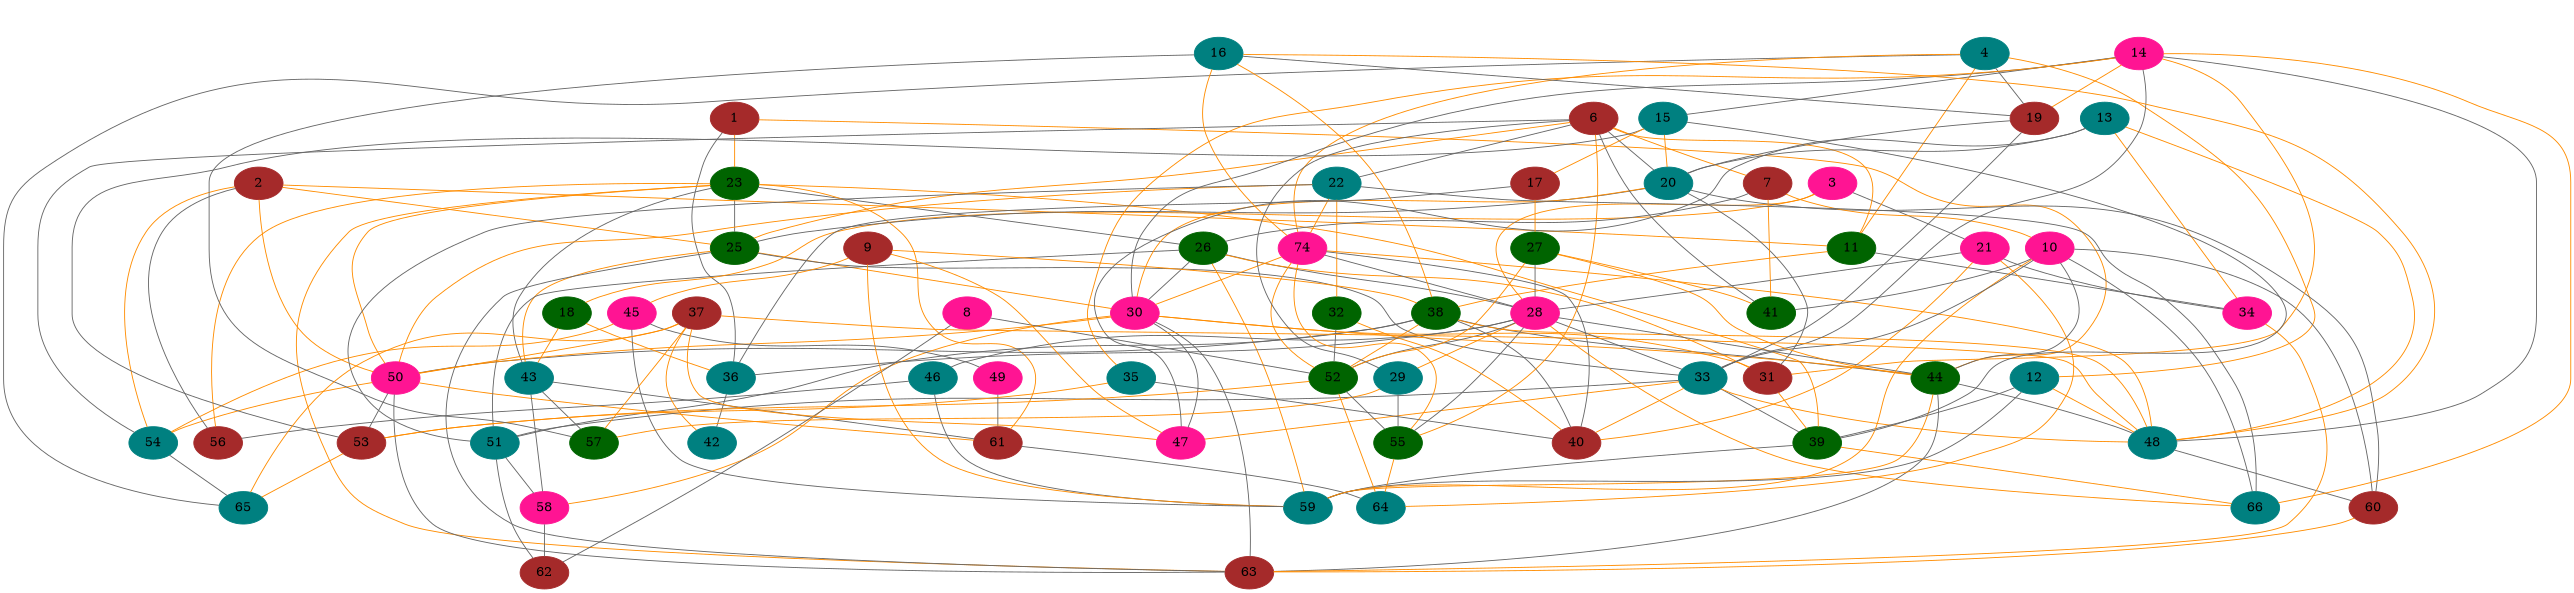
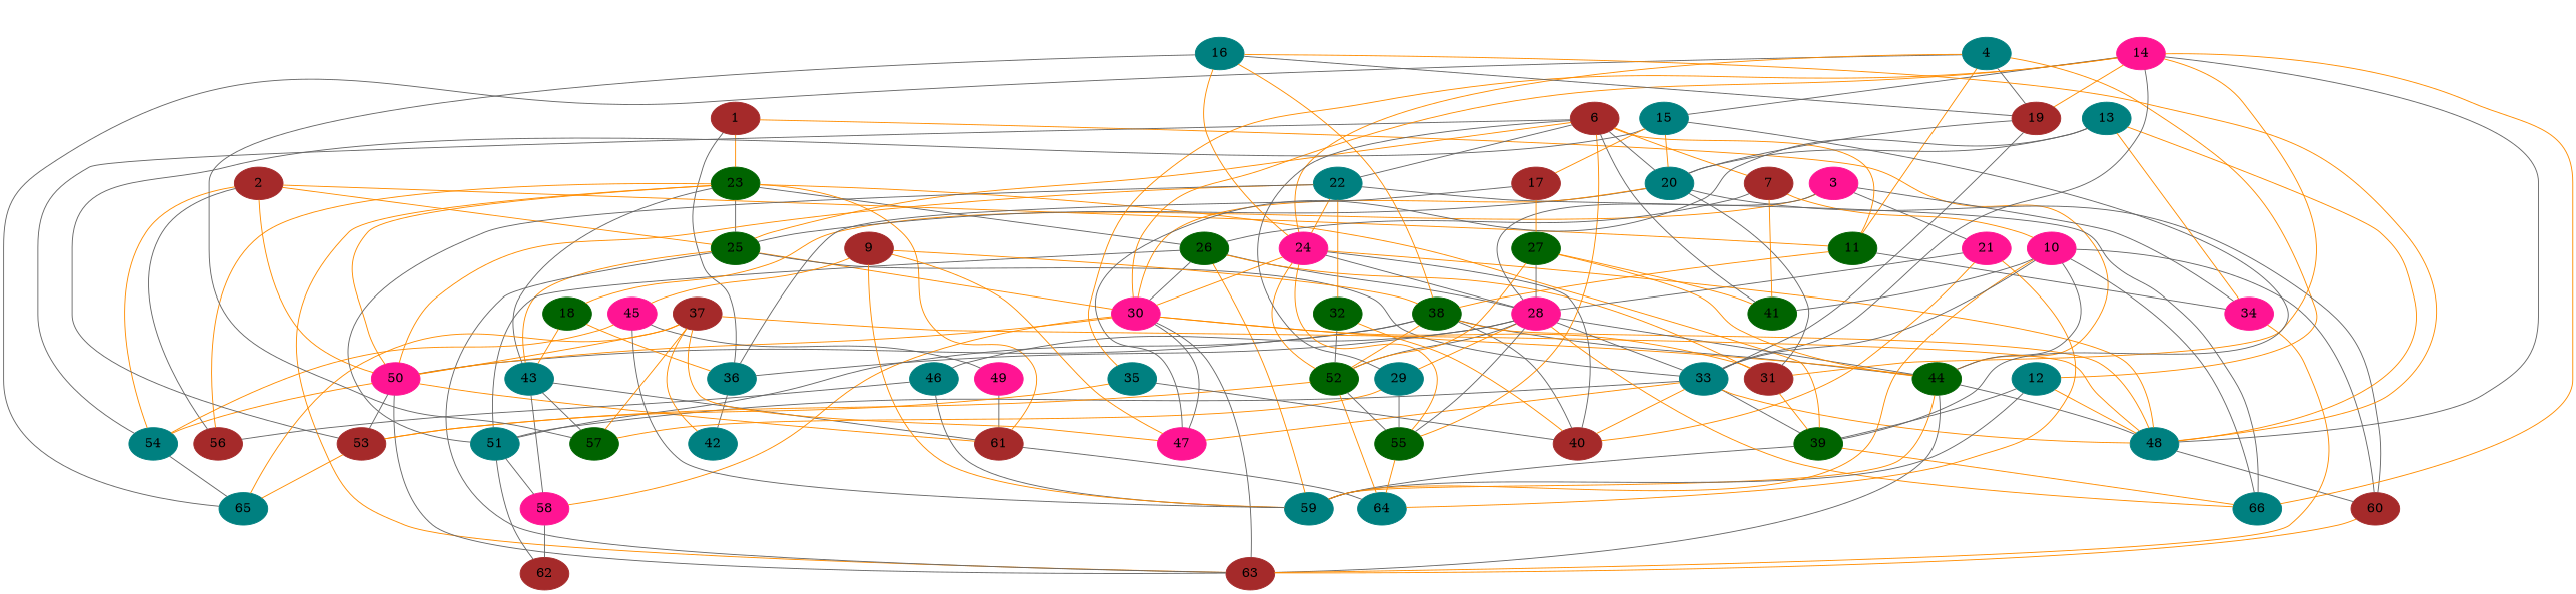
  graph {
    node [color=teal style=filled]
    edge [color=darkorange weight=1.0]
    1 [color=brown]
    23 [color=darkgreen]
    36
    44 [color=darkgreen]
    25 [color=darkgreen]
    50 [color=deeppink]
    56 [color=brown]
    26 [color=darkgreen]
    39 [color=darkgreen]
    43
    61 [color=brown]
    63 [color=brown]
    42
    59
    48
    2 [color=brown]
    11 [color=darkgreen]
    54
    34 [color=deeppink]
    38 [color=darkgreen]
    30 [color=deeppink]
    33
    53 [color=brown]
    65
    3 [color=deeppink]
    18 [color=darkgreen]
    21 [color=deeppink]
    28 [color=deeppink]
    40 [color=brown]
    64
    29
    55 [color=darkgreen]
    52 [color=darkgreen]
    66
    46
    47 [color=deeppink]
    31 [color=brown]
    58 [color=deeppink]
    4
    12
    19 [color=brown]
-   24 [color=deeppink label=74]
+   24 [color=deeppink]
    20
    57 [color=darkgreen]
    6 [color=brown]
    7 [color=brown]
    22
    41 [color=darkgreen]
    10 [color=deeppink]
    60 [color=brown]
    32 [color=darkgreen]
    51
-   8 [color=deeppink]
    62 [color=brown]
    9 [color=brown]
    45 [color=deeppink]
    49 [color=deeppink]
    13
    14 [color=deeppink]
    15
    35
    17 [color=brown]
    27 [color=darkgreen]
    16
    37 [color=brown]
    1 -- 23
    1 -- 36 [color=gray40]
    1 -- 44
    23 -- 25 [color=gray40]
    23 -- 50
    23 -- 56
    23 -- 26 [color=gray40]
    23 -- 39
    23 -- 43 [color=gray40]
    23 -- 61
    23 -- 63
    36 -- 42 [color=gray40]
    44 -- 63 [color=gray40]
    44 -- 59
    44 -- 48 [color=gray40]
    25 -- 43
    25 -- 63 [color=gray40]
    25 -- 30
    25 -- 33 [color=gray40]
    50 -- 61
    50 -- 63 [color=gray40]
    50 -- 54
    50 -- 53 [color=gray40]
    26 -- 59
    26 -- 30 [color=gray40]
    26 -- 28 [color=gray40]
    26 -- 31
    26 -- 51 [color=gray40]
    39 -- 59 [color=gray40]
    39 -- 66
    43 -- 61 [color=gray40]
    43 -- 58 [color=gray40]
    43 -- 57 [color=gray40]
    61 -- 64 [color=gray40]
    48 -- 60 [color=gray40]
    2 -- 25
    2 -- 50
    2 -- 56 [color=gray40]
    2 -- 11
    2 -- 54
    11 -- 34 [color=gray40]
    11 -- 38
    54 -- 65 [color=gray40]
    34 -- 63
    38 -- 44 [color=gray40 weight=2.0]
    38 -- 50 [color=gray40]
    38 -- 48
    38 -- 40 [color=gray40]
    38 -- 52
    38 -- 51 [color=gray40]
    30 -- 44
    30 -- 50
    30 -- 63 [color=gray40]
    30 -- 47 [color=gray40]
    30 -- 31
    30 -- 58
    33 -- 39 [color=gray40]
    33 -- 48
    33 -- 40 [weight=2.0]
    33 -- 47
    33 -- 51 [color=gray40]
    53 -- 65 [weight=2.0]
-   21 -- 34 [color=gray40]
+   3 -- 34 [color=gray40]
    3 -- 18
    3 -- 21 [color=gray40]
-   3 -- 28
+   3 -- 28 [color=gray40]
    18 -- 36 [weight=2.0]
    18 -- 43
    21 -- 28 [color=gray40]
    21 -- 40
    21 -- 64
    28 -- 36 [color=gray40]
    28 -- 44 [color=gray40]
    28 -- 33 [color=gray40]
    28 -- 29
    28 -- 55 [color=gray40]
    28 -- 52 [color=gray40]
    28 -- 66
    28 -- 46 [color=gray40]
    29 -- 55 [color=gray40]
    29 -- 57
    55 -- 64
    52 -- 53
    52 -- 64
    52 -- 55 [color=gray40 weight=2.0]
    46 -- 56 [color=gray40]
    46 -- 59 [color=gray40]
    31 -- 39
    58 -- 62 [color=gray40]
    4 -- 11
    4 -- 65 [color=gray40]
    4 -- 12
    4 -- 19 [color=gray40]
    4 -- 24
    12 -- 39 [color=gray40]
    12 -- 59 [color=gray40]
    12 -- 48
    19 -- 33 [color=gray40]
    19 -- 20 [color=gray40]
    24 -- 48
    24 -- 30
    24 -- 28 [color=gray40]
    24 -- 40 [color=gray40]
    24 -- 55
    24 -- 52
    20 -- 25 [color=gray40]
    20 -- 30
    20 -- 31 [color=gray40]
    20 -- 60 [color=gray40]
    6 -- 25
    6 -- 11
    6 -- 54 [color=gray40]
    6 -- 29 [color=gray40]
    6 -- 55
    6 -- 20 [color=gray40]
    6 -- 7
    6 -- 22 [color=gray40]
    6 -- 41 [color=gray40 weight=2.0]
    7 -- 26 [color=gray40]
    7 -- 41
    7 -- 10
    22 -- 50
    22 -- 66 [color=gray40]
    22 -- 24
    22 -- 32
    22 -- 51 [color=gray40]
    10 -- 44 [color=gray40]
    10 -- 59
    10 -- 33 [color=gray40]
    10 -- 66 [color=gray40]
    10 -- 41 [color=gray40]
    10 -- 60 [color=gray40]
    60 -- 63
    32 -- 40
    32 -- 52 [color=gray40]
    51 -- 58 [color=gray40]
    51 -- 62 [color=gray40]
-   8 -- 52 [color=gray40 weight=2.0]
-   8 -- 62 [color=gray40]
    9 -- 59
    9 -- 38
    9 -- 47
    9 -- 45
    45 -- 59 [color=gray40]
    45 -- 54
    45 -- 49 [color=gray40]
    49 -- 61 [color=gray40]
    13 -- 48
    13 -- 34
    13 -- 47 [color=gray40]
    13 -- 20 [color=gray40]
    14 -- 48 [color=gray40]
-   14 -- 30 [color=gray40]
+   14 -- 30
    14 -- 33 [color=gray40]
    14 -- 66
    14 -- 31
    14 -- 19
    14 -- 15 [color=gray40]
    14 -- 35
    15 -- 39 [color=gray40]
    15 -- 53 [color=gray40 weight=2.0]
    15 -- 20
    15 -- 17
    35 -- 53
    35 -- 40 [color=gray40]
    17 -- 36 [color=gray40]
    17 -- 27
    27 -- 44
    27 -- 28 [color=gray40]
    27 -- 52
    27 -- 41
    16 -- 48
    16 -- 38
    16 -- 19 [color=gray40]
    16 -- 24
    16 -- 57 [color=gray40]
    37 -- 50
    37 -- 42
    37 -- 48
    37 -- 65
    37 -- 47
    37 -- 57
  }
